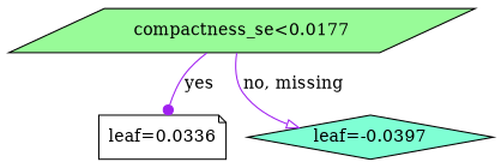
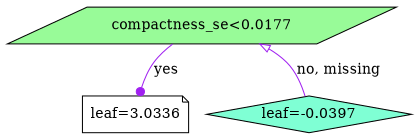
  digraph {
    rankdir=UD
    node [style=filled]
    edge [color=purple]
    n1 [fillcolor=palegreen label="compactness_se<0.0177" shape=parallelogram]
-   n2 [fillcolor=white label="leaf=0.0336" shape=note]
+   n2 [fillcolor=white label="leaf=3.0336" shape=note]
    n3 [fillcolor=aquamarine label="leaf=-0.0397" shape=diamond]
    n1 -> n2 [arrowhead=dot label=yes]
-   n1 -> n3 [arrowhead=onormal label="no, missing"]
+   n3 -> n1 [arrowhead=onormal label="no, missing"]
  }
